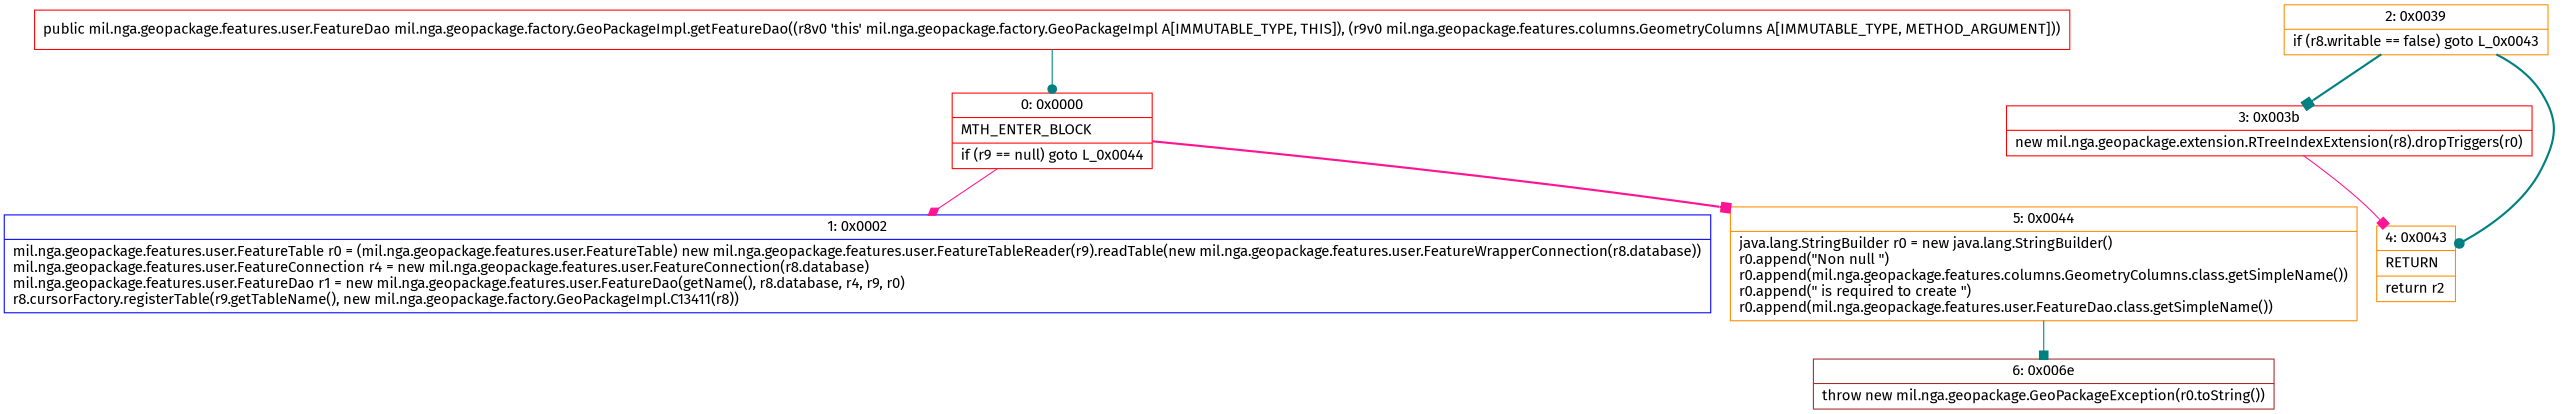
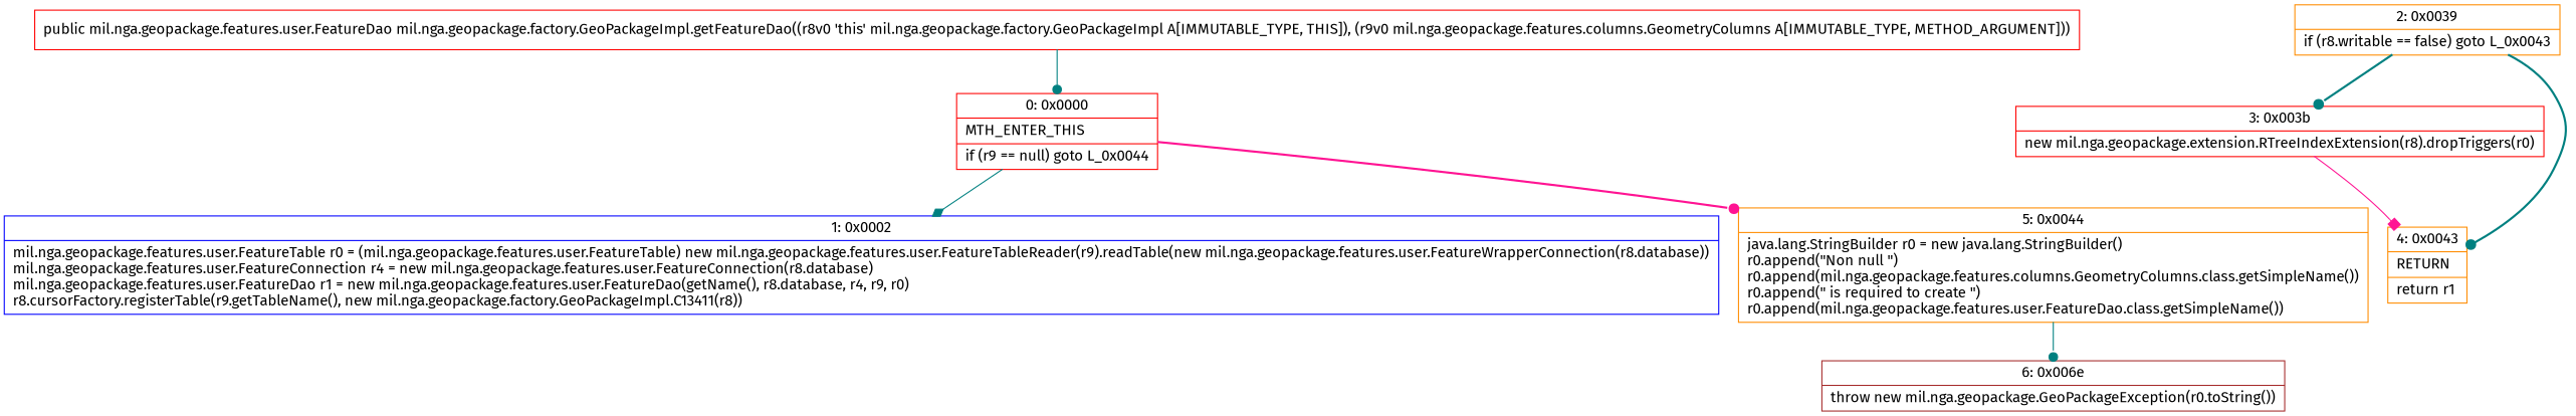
  digraph {
    fontname="Fira Sans"
    node [color=red fontname="Fira Sans" shape=record]
    edge [arrowhead=box color=teal fontname="Fira Sans" style=solid]
-   n1 [label="{0\:\ 0x0000|MTH_ENTER_BLOCK\l|if (r9 == null) goto L_0x0044\l}"]
+   n1 [label="{0\:\ 0x0000|MTH_ENTER_THIS\l|if (r9 == null) goto L_0x0044\l}"]
    n2 [color=blue label="{1\:\ 0x0002|mil.nga.geopackage.features.user.FeatureTable r0 = (mil.nga.geopackage.features.user.FeatureTable) new mil.nga.geopackage.features.user.FeatureTableReader(r9).readTable(new mil.nga.geopackage.features.user.FeatureWrapperConnection(r8.database))\lmil.nga.geopackage.features.user.FeatureConnection r4 = new mil.nga.geopackage.features.user.FeatureConnection(r8.database)\lmil.nga.geopackage.features.user.FeatureDao r1 = new mil.nga.geopackage.features.user.FeatureDao(getName(), r8.database, r4, r9, r0)\lr8.cursorFactory.registerTable(r9.getTableName(), new mil.nga.geopackage.factory.GeoPackageImpl.C13411(r8))\l}"]
    n3 [color=darkorange label="{5\:\ 0x0044|java.lang.StringBuilder r0 = new java.lang.StringBuilder()\lr0.append(\"Non null \")\lr0.append(mil.nga.geopackage.features.columns.GeometryColumns.class.getSimpleName())\lr0.append(\" is required to create \")\lr0.append(mil.nga.geopackage.features.user.FeatureDao.class.getSimpleName())\l}"]
    n4 [color=brown label="{6\:\ 0x006e|throw new mil.nga.geopackage.GeoPackageException(r0.toString())\l}"]
    n5 [color=darkorange label="{2\:\ 0x0039|if (r8.writable == false) goto L_0x0043\l}"]
    n6 [label="{3\:\ 0x003b|new mil.nga.geopackage.extension.RTreeIndexExtension(r8).dropTriggers(r0)\l}"]
-   n7 [color=darkorange label="{4\:\ 0x0043|RETURN\l|return r2\l}"]
+   n7 [color=darkorange label="{4\:\ 0x0043|RETURN\l|return r1\l}"]
    n8 [label="{public mil.nga.geopackage.features.user.FeatureDao mil.nga.geopackage.factory.GeoPackageImpl.getFeatureDao((r8v0 'this' mil.nga.geopackage.factory.GeoPackageImpl A[IMMUTABLE_TYPE, THIS]), (r9v0 mil.nga.geopackage.features.columns.GeometryColumns A[IMMUTABLE_TYPE, METHOD_ARGUMENT])) }"]
-   n1 -> n2 [arrowhead=diamond color=deeppink]
-   n1 -> n3 [color=deeppink style=bold]
-   n3 -> n4
-   n5 -> n6 [style=bold]
+   n1 -> n2 [arrowhead=diamond]
+   n1 -> n3 [arrowhead=dot color=deeppink style=bold]
+   n3 -> n4 [arrowhead=dot]
+   n5 -> n6 [arrowhead=dot style=bold]
    n5 -> n7 [arrowhead=dot style=bold]
    n6 -> n7 [color=deeppink]
    n8 -> n1 [arrowhead=dot]
  }
